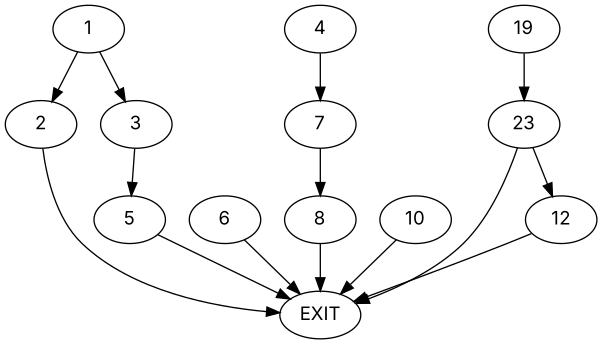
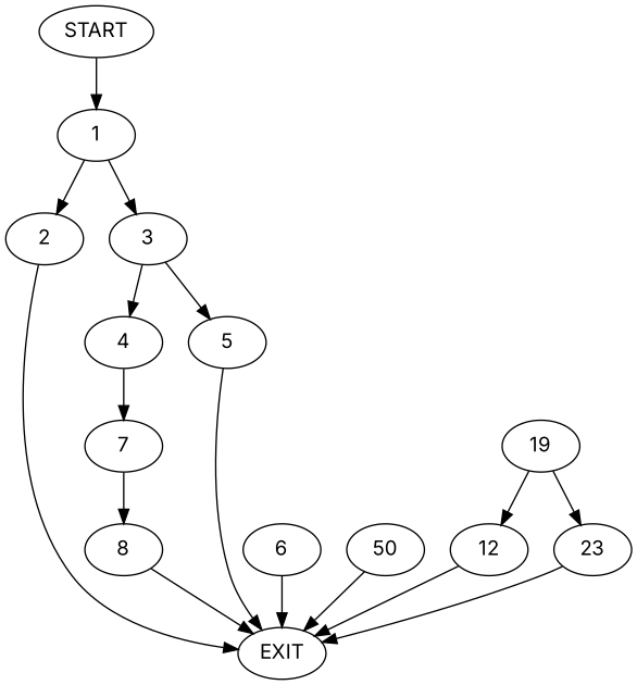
  digraph {
    fontname=Inter
    node [fontname=Inter]
    edge [fontname=Inter]
+   n1 [label=START]
    1
    2
    3
    n5 [label=EXIT]
    4
    5
    7
    6
    8
-   10
+   10 [label=50]
    n12 [label=19]
    12
    n14 [label=23]
+   n1 -> 1
    1 -> 2
    1 -> 3
    2 -> n5
+   3 -> 4
    3 -> 5
    4 -> 7
    5 -> n5
    7 -> 8
    6 -> n5
    8 -> n5
    10 -> n5
-   n14 -> 12
+   n12 -> 12
    n12 -> n14
    12 -> n5
    n14 -> n5
  }
